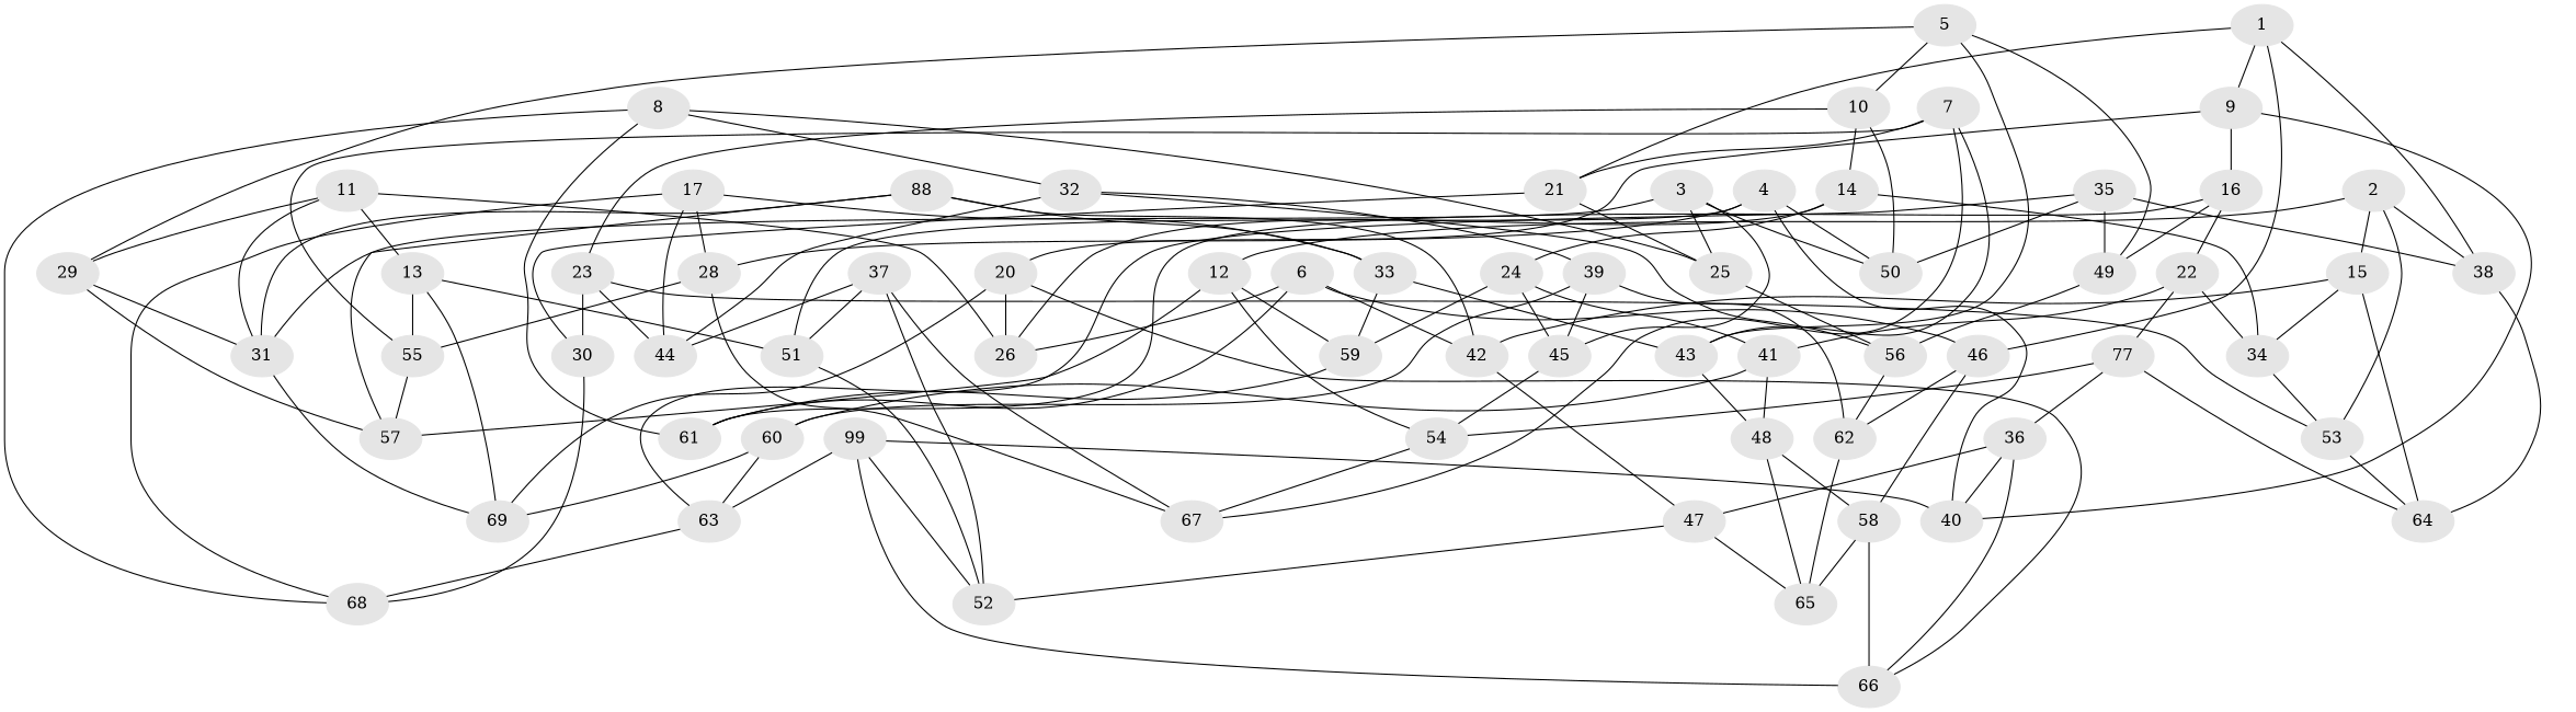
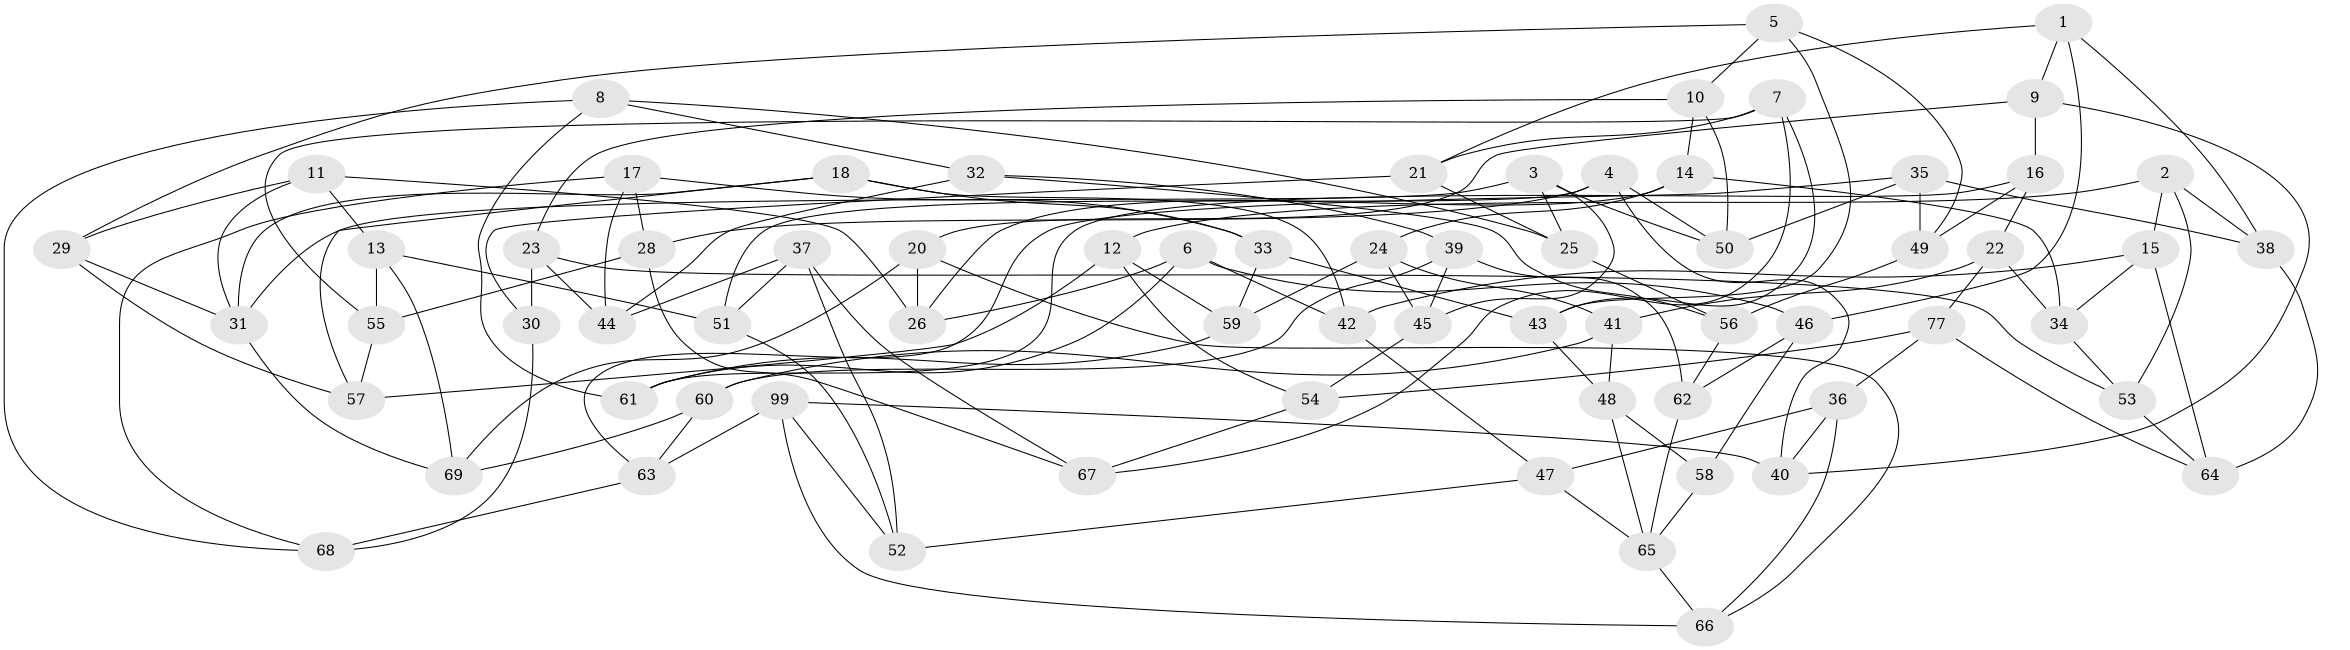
  graph {
    node [color=gray90 style=filled]
    1
    9
    21
    38
    46
    40
    16
    20
    25
    30
    64
    62
    58
    2
    12
    15
    53
    54
    57
    59
    42
    34
    3
    31
    45
    50
    56
    69
    4
    28
    51
    55
    67
    52
    5
    10
    29
    43
    49
    14
    23
    48
    6
    26
    61
    47
    7
    8
    32
    68
    44
    39
    22
    66
    24
    11
    13
    41
    n59 [label=77]
    17
    33
-   18 [label=88]
+   18
    n63 [label=99]
    63
    36
    60
    35
    65
    37
    1 -- 9
    1 -- 21
    1 -- 38
    1 -- 46
    9 -- 40
    9 -- 16
    9 -- 20
    21 -- 25
    21 -- 30
    38 -- 64
    46 -- 62
    46 -- 58
    16 -- 49
    16 -- 61
    16 -- 22
    20 -- 69
    20 -- 26
    20 -- 66
    25 -- 56
    30 -- 68
    62 -- 65
-   58 -- 66
+   65 -- 66
    58 -- 65
    2 -- 38
    2 -- 12
    2 -- 15
    2 -- 53
    12 -- 54
    12 -- 57
    12 -- 59
    15 -- 64
    15 -- 42
    15 -- 34
    53 -- 64
    54 -- 67
    59 -- 61
    42 -- 47
    34 -- 53
    3 -- 25
    3 -- 31
    3 -- 45
    3 -- 50
    31 -- 69
    45 -- 54
    56 -- 62
    4 -- 40
    4 -- 50
    4 -- 28
    4 -- 51
    28 -- 55
    28 -- 67
    51 -- 52
    55 -- 57
    5 -- 10
    5 -- 29
    5 -- 43
    5 -- 49
    10 -- 50
    10 -- 14
    10 -- 23
    29 -- 57
    29 -- 31
    43 -- 48
    49 -- 56
    14 -- 34
    14 -- 26
    14 -- 24
    23 -- 30
    23 -- 53
    23 -- 44
    48 -- 58
    48 -- 65
    6 -- 46
    6 -- 42
    6 -- 26
    6 -- 61
    47 -- 52
    47 -- 65
    7 -- 21
    7 -- 55
    7 -- 67
    7 -- 43
    8 -- 25
    8 -- 61
    8 -- 32
    8 -- 68
    32 -- 56
    32 -- 44
    32 -- 39
    39 -- 62
    39 -- 45
    39 -- 60
    22 -- 34
    22 -- 41
    22 -- n59
    24 -- 59
    24 -- 45
    24 -- 41
    11 -- 31
    11 -- 29
    11 -- 26
    11 -- 13
    13 -- 69
    13 -- 51
    13 -- 55
    41 -- 48
    41 -- 60
    n59 -- 64
    n59 -- 54
    n59 -- 36
    17 -- 28
    17 -- 68
    17 -- 44
    17 -- 33
    33 -- 59
    33 -- 43
    18 -- 57
    18 -- 42
    18 -- 31
    18 -- 33
    n63 -- 40
    n63 -- 52
    n63 -- 66
    n63 -- 63
    63 -- 68
    36 -- 40
    36 -- 47
    36 -- 66
    60 -- 69
    60 -- 63
    35 -- 38
    35 -- 50
    35 -- 49
    35 -- 63
    37 -- 51
    37 -- 67
    37 -- 52
    37 -- 44
  }
